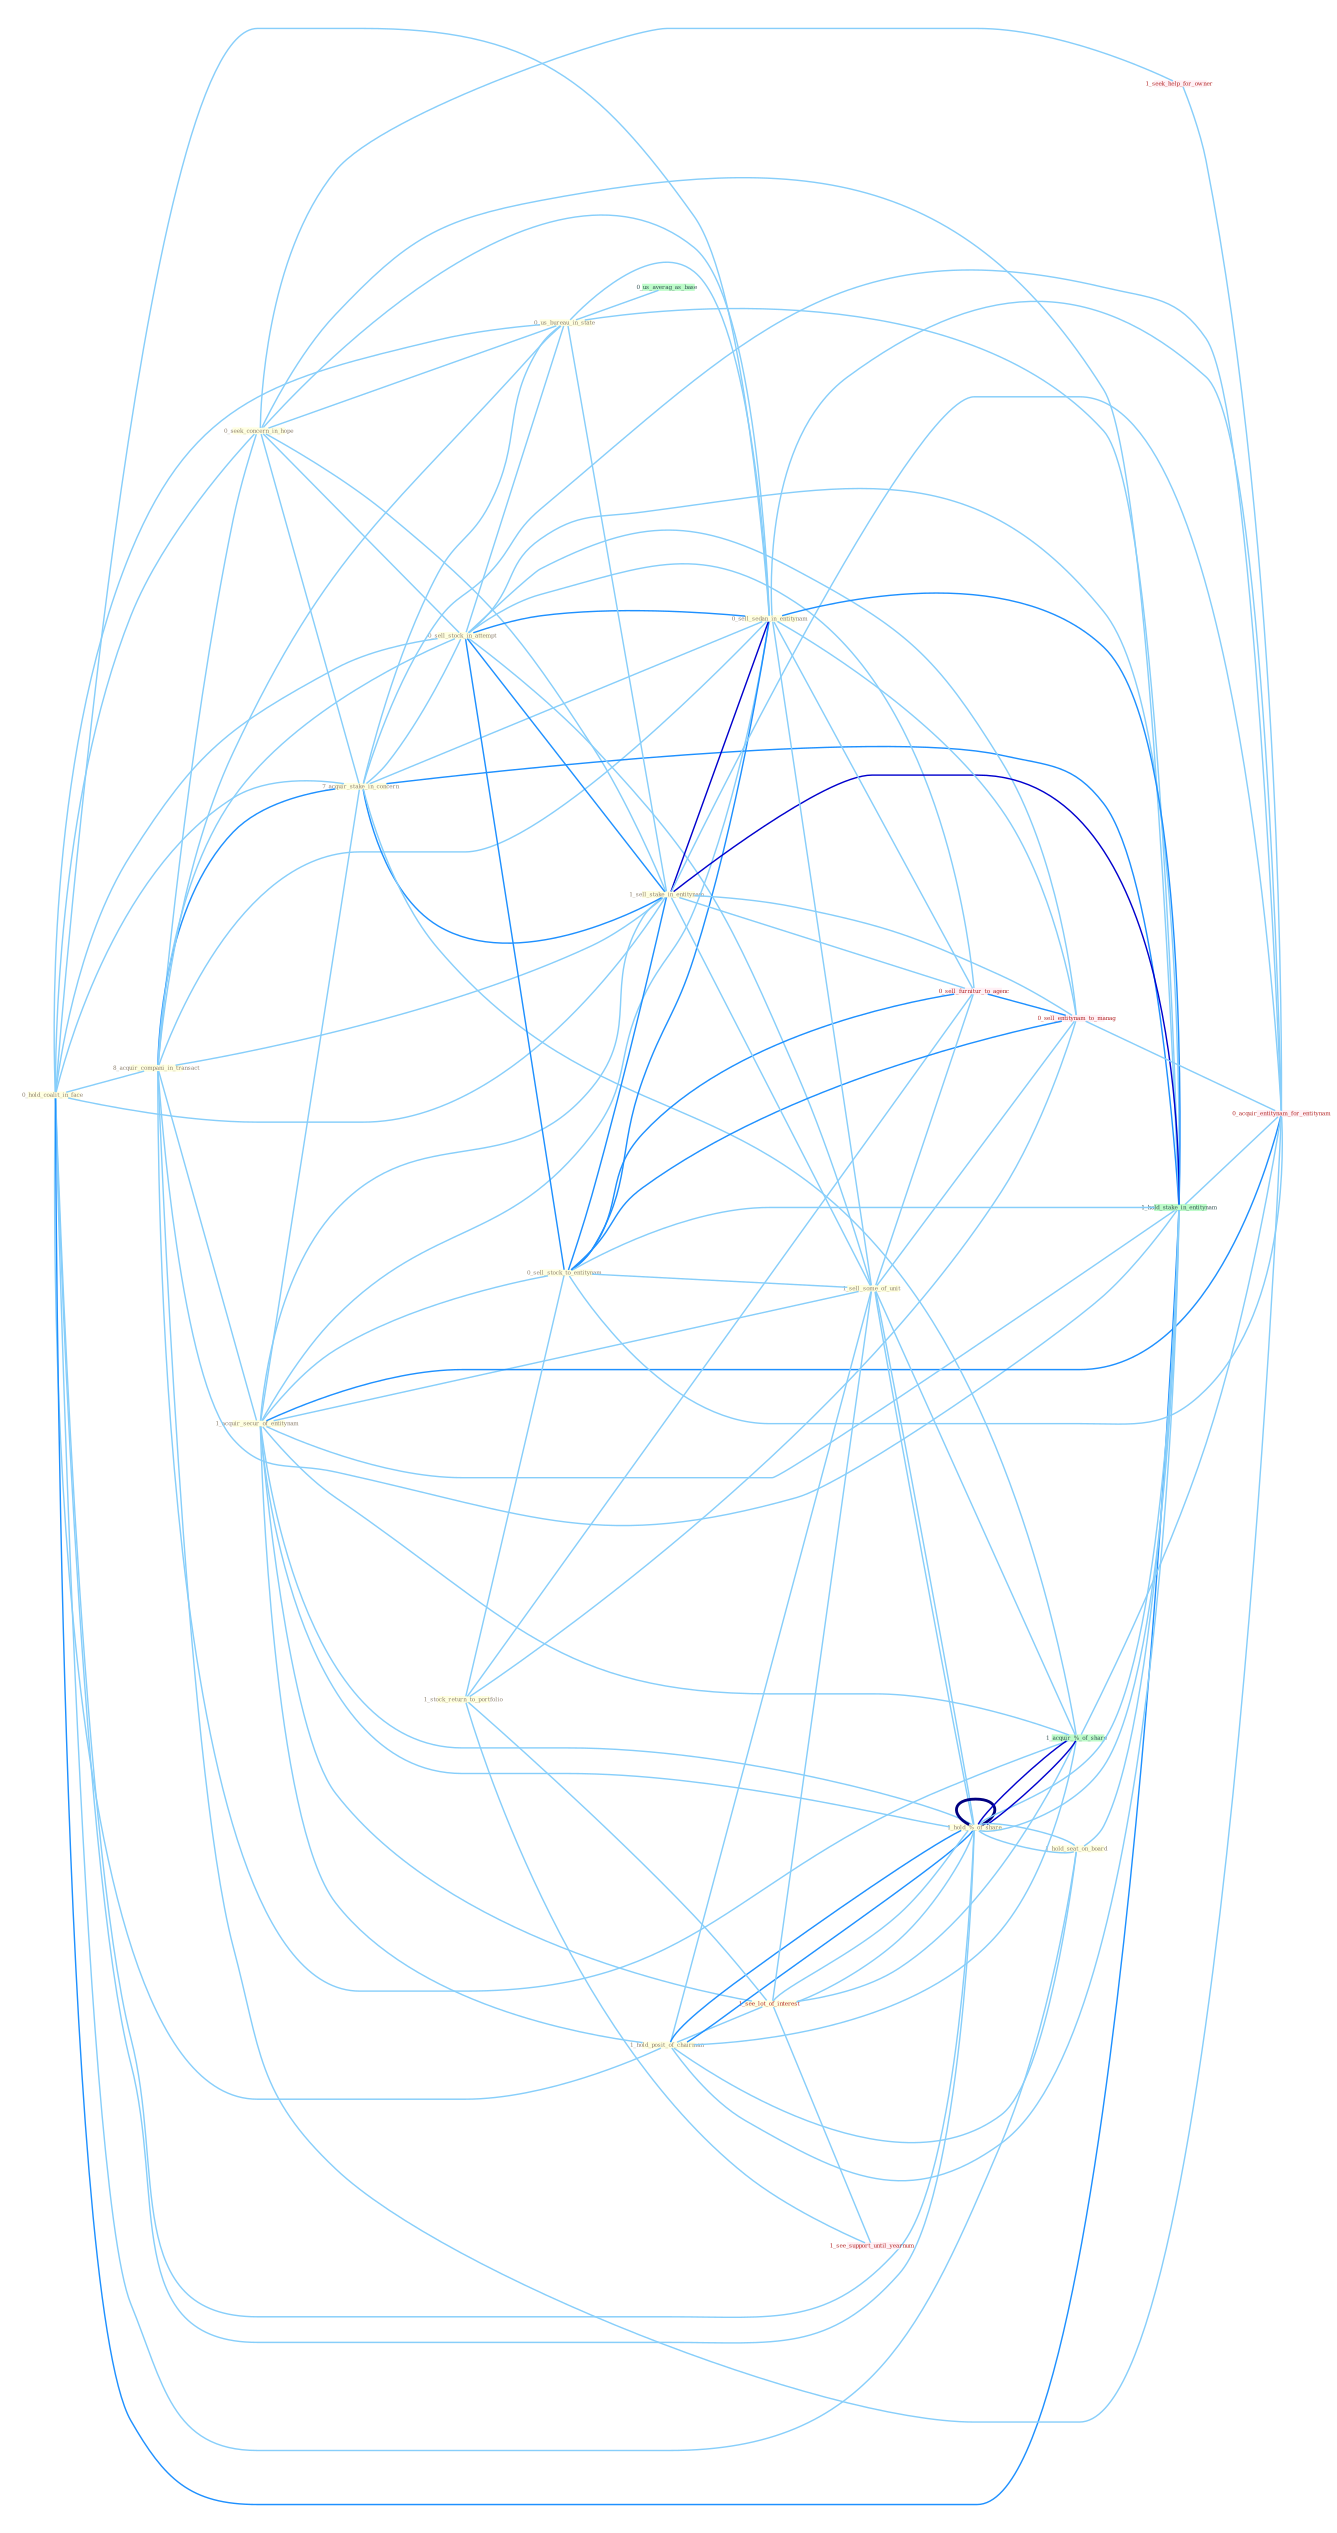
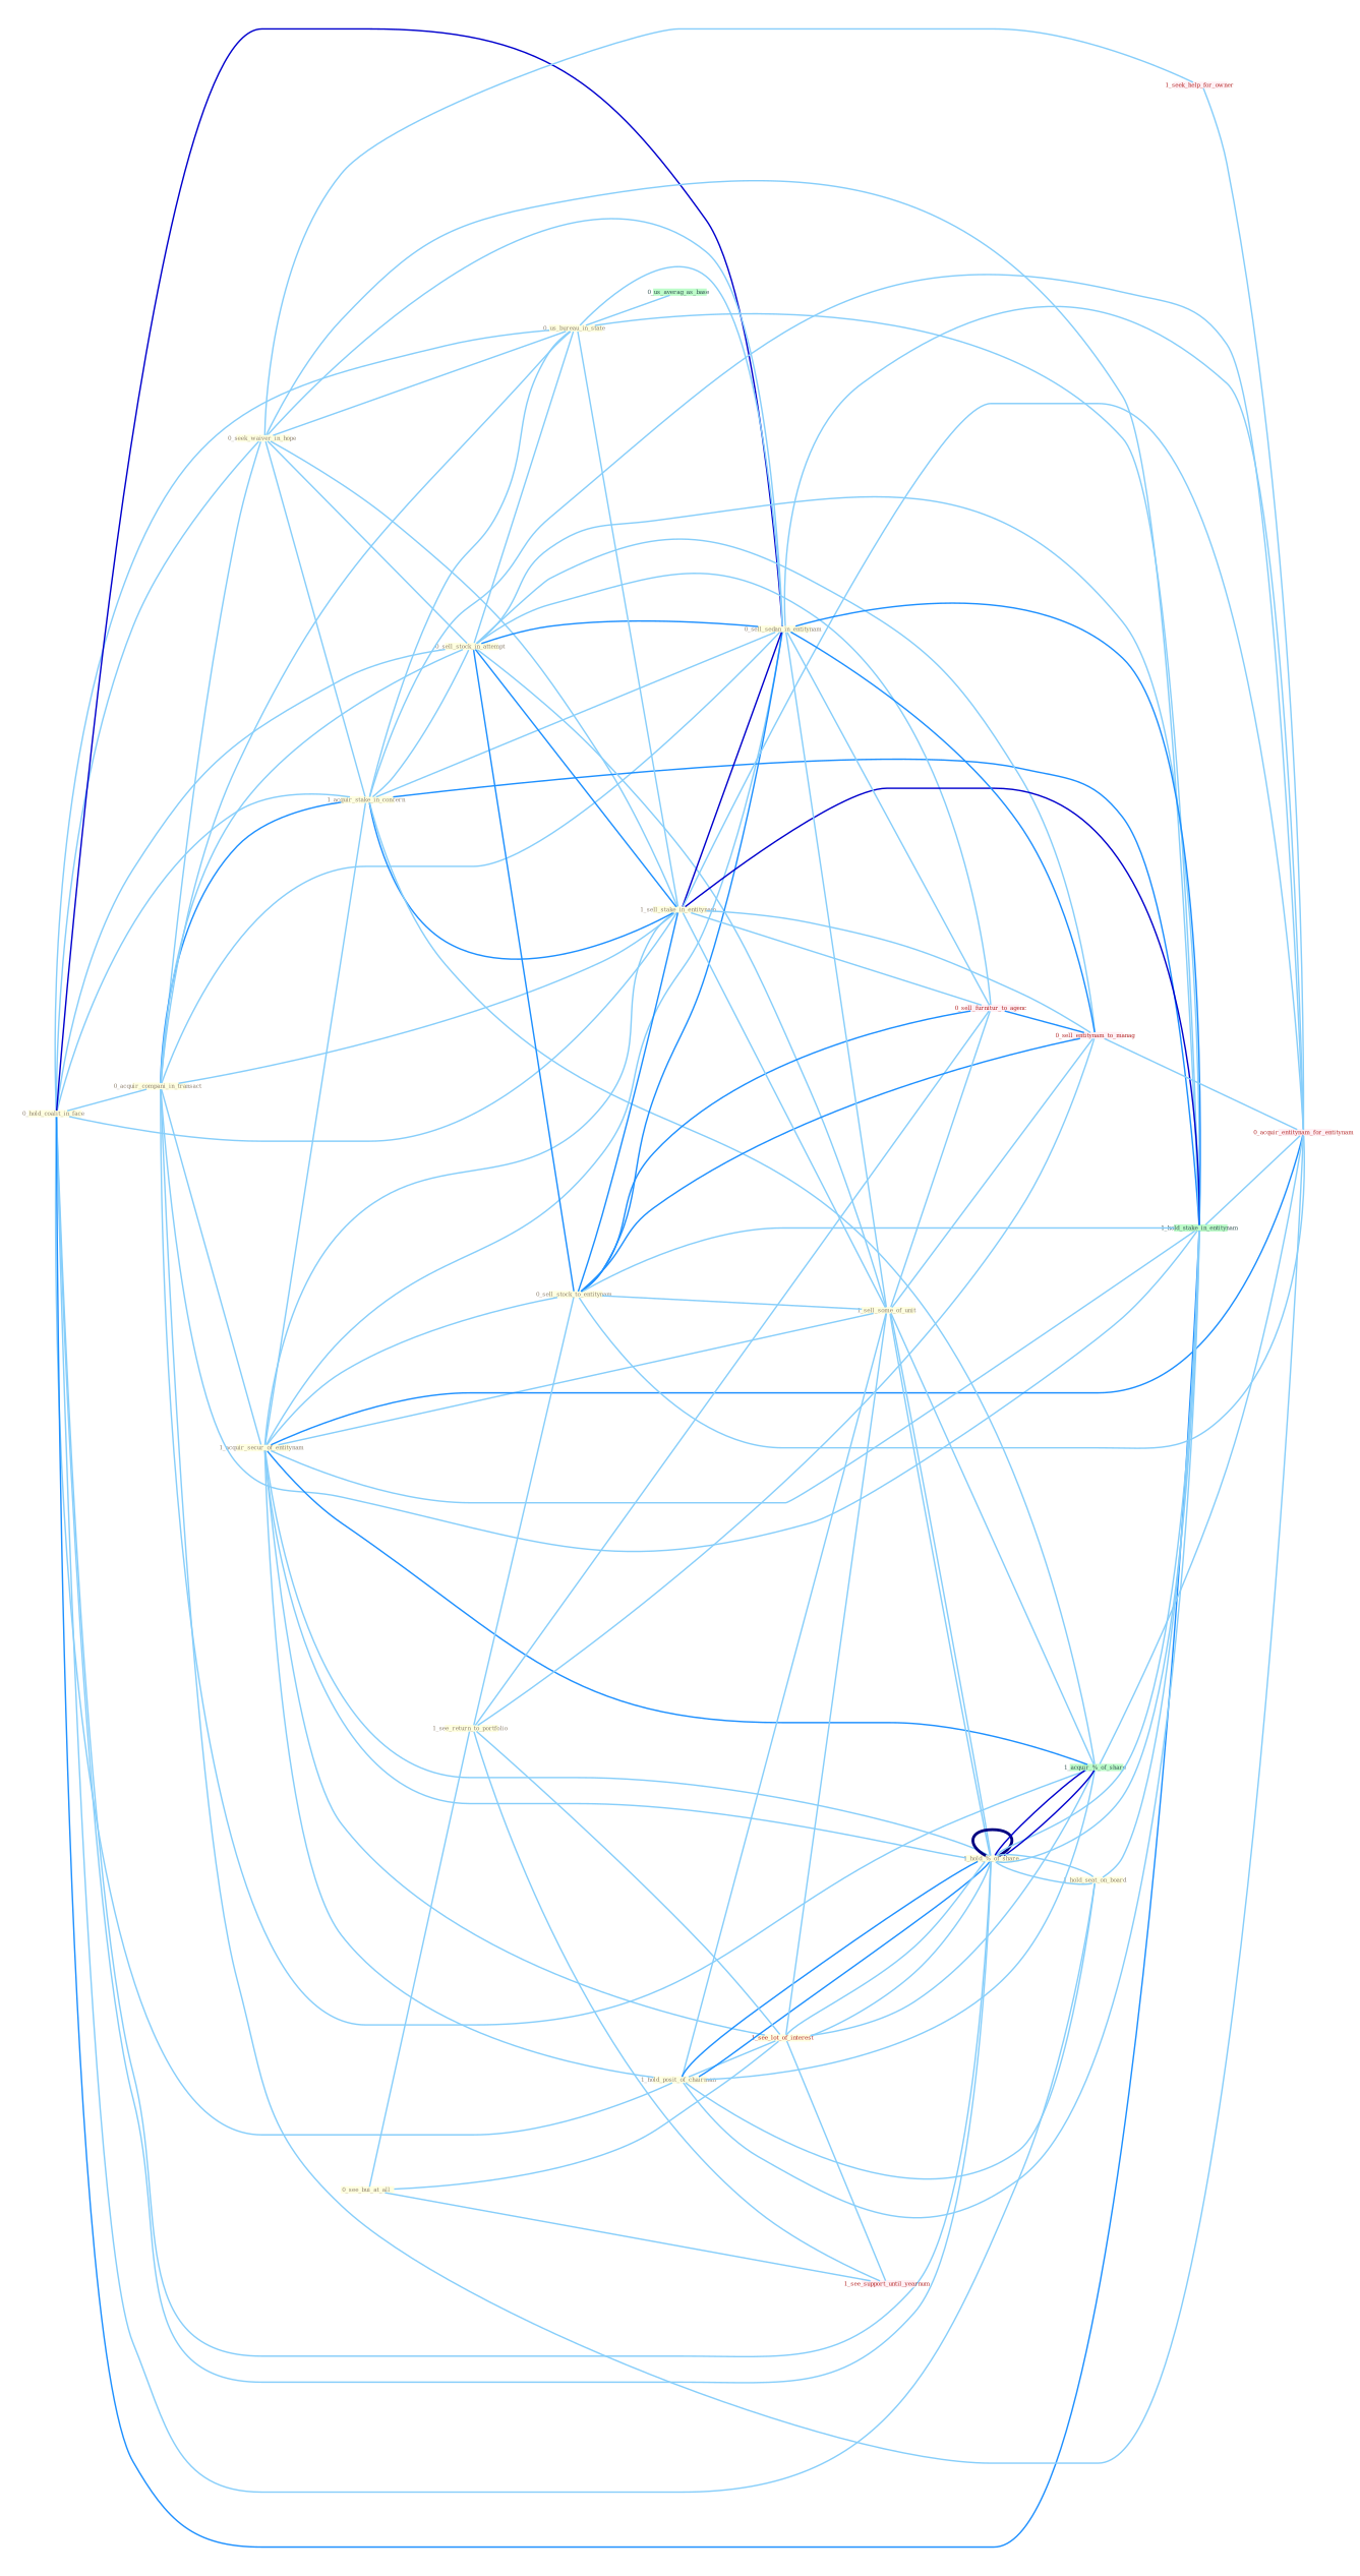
  graph {
    rankdir=LR
    node [color="#ffffe0" fixedsize=true fontcolor="#8b7d6b" fontsize=4 shape=polygon style=filled]
    edge [color="#87cefa" w=1]
    "0_hold_coalit_in_face " [height=.06 width=.5]
-   "0_acquir_compani_in_transact " [height=.06 width=.5 label="8_acquir_compani_in_transact"]
+   "0_acquir_compani_in_transact " [height=.06 width=.5]
    "1_acquir_secur_of_entitynam " [height=.06 width=.5]
-   "0_seek_waiver_in_hope " [height=.06 width=.5 label="0_seek_concern_in_hope"]
-   "1_acquir_stake_in_concern " [height=.06 width=.5 label="7_acquir_stake_in_concern"]
+   "0_seek_waiver_in_hope " [height=.06 width=.5]
+   "1_acquir_stake_in_concern " [height=.06 width=.5]
    "0_sell_stock_in_attempt " [height=.06 width=.5]
    "0_us_bureau_in_state " [height=.06 width=.5]
    "1_hold_posit_of_chairman " [height=.06 width=.5]
-   "1_see_return_to_portfolio " [height=.06 width=.5 label="1_stock_return_to_portfolio"]
+   "0_see_bui_at_all " [height=.06 width=.5]
+   "1_see_return_to_portfolio " [height=.06 width=.5]
    "0_sell_stock_to_entitynam " [height=.06 width=.5]
    "1_sell_stake_in_entitynam " [height=.06 width=.5]
    "0_sell_sedan_in_entitynam " [height=.06 width=.5]
    "1_see_lot_of_interest " [fontcolor="#b22222" height=.06 width=.5]
    "1_sell_some_of_unit " [height=.06 width=.5]
    "1_hold_%_of_share " [height=.06 width=.5]
    "1_hold_seat_on_board " [height=.06 width=.5]
    "1_seek_help_for_owner " [color="#fff0f5" fontcolor="#b22222" height=.06 width=.5]
    "1_see_support_until_yearnum " [color="#fff0f5" fontcolor="#b22222" height=.06 width=.5]
    "0_sell_furnitur_to_agenc " [color="#fff0f5" fontcolor="#b22222" height=.06 width=.5]
    "0_sell_entitynam_to_manag " [color="#fff0f5" fontcolor="#b22222" height=.06 width=.5]
    "0_acquir_entitynam_for_entitynam " [color="#fff0f5" fontcolor="#b22222" height=.06 width=.5]
    "1_hold_stake_in_entitynam " [color="#BDFCC9" fontcolor="#2f4f4f" height=.06 width=.5]
    "1_acquir_%_of_share " [color="#BDFCC9" fontcolor="#2f4f4f" height=.06 width=.5]
    "0_us_averag_as_base " [color="#BDFCC9" fontcolor="#2f4f4f" height=.06 width=.5]
    subgraph sub_1 {
      "0_hold_coalit_in_face "
      "0_acquir_compani_in_transact "
      "1_acquir_secur_of_entitynam "
      "0_seek_waiver_in_hope "
      "1_acquir_stake_in_concern "
      "0_sell_stock_in_attempt "
      "0_us_bureau_in_state "
      "1_hold_posit_of_chairman "
+     "0_see_bui_at_all "
      "1_see_return_to_portfolio "
      "0_sell_stock_to_entitynam "
      "1_sell_stake_in_entitynam "
      "0_sell_sedan_in_entitynam "
      "1_see_lot_of_interest "
      "1_sell_some_of_unit "
      "1_hold_%_of_share "
      "1_hold_seat_on_board "
    }
    subgraph sub_2 {
      "1_seek_help_for_owner "
      "1_see_support_until_yearnum "
      "0_sell_furnitur_to_agenc "
      "0_sell_entitynam_to_manag "
      "0_acquir_entitynam_for_entitynam "
    }
    "0_hold_coalit_in_face " -- "0_acquir_compani_in_transact "
    "0_hold_coalit_in_face " -- "0_seek_waiver_in_hope "
    "0_hold_coalit_in_face " -- "1_acquir_stake_in_concern "
    "0_hold_coalit_in_face " -- "0_sell_stock_in_attempt "
    "0_hold_coalit_in_face " -- "0_us_bureau_in_state "
    "0_hold_coalit_in_face " -- "1_hold_posit_of_chairman "
    "0_hold_coalit_in_face " -- "1_sell_stake_in_entitynam "
-   "0_hold_coalit_in_face " -- "0_sell_sedan_in_entitynam "
+   "0_hold_coalit_in_face " -- "0_sell_sedan_in_entitynam " [color="#0000cd"]
    "0_hold_coalit_in_face " -- "1_hold_%_of_share "
    "0_hold_coalit_in_face " -- "1_hold_%_of_share "
    "0_hold_coalit_in_face " -- "1_hold_seat_on_board "
    "0_hold_coalit_in_face " -- "1_hold_stake_in_entitynam " [color="#1e90ff" w=2]
    "0_acquir_compani_in_transact " -- "1_acquir_secur_of_entitynam "
    "0_acquir_compani_in_transact " -- "0_seek_waiver_in_hope "
    "0_acquir_compani_in_transact " -- "1_acquir_stake_in_concern " [color="#1e90ff" w=2]
    "0_acquir_compani_in_transact " -- "0_sell_stock_in_attempt "
    "0_acquir_compani_in_transact " -- "0_us_bureau_in_state "
    "0_acquir_compani_in_transact " -- "1_sell_stake_in_entitynam "
    "0_acquir_compani_in_transact " -- "0_sell_sedan_in_entitynam "
    "0_acquir_compani_in_transact " -- "0_acquir_entitynam_for_entitynam "
    "0_acquir_compani_in_transact " -- "1_hold_stake_in_entitynam "
    "0_acquir_compani_in_transact " -- "1_acquir_%_of_share "
    "1_acquir_secur_of_entitynam " -- "1_acquir_stake_in_concern "
    "1_acquir_secur_of_entitynam " -- "1_hold_posit_of_chairman "
    "1_acquir_secur_of_entitynam " -- "0_sell_stock_to_entitynam "
    "1_acquir_secur_of_entitynam " -- "1_sell_stake_in_entitynam "
    "1_acquir_secur_of_entitynam " -- "0_sell_sedan_in_entitynam "
    "1_acquir_secur_of_entitynam " -- "1_see_lot_of_interest "
    "1_acquir_secur_of_entitynam " -- "1_sell_some_of_unit "
    "1_acquir_secur_of_entitynam " -- "1_hold_%_of_share "
    "1_acquir_secur_of_entitynam " -- "1_hold_%_of_share "
    "1_acquir_secur_of_entitynam " -- "0_acquir_entitynam_for_entitynam " [color="#1e90ff" w=2]
    "1_acquir_secur_of_entitynam " -- "1_hold_stake_in_entitynam "
-   "1_acquir_secur_of_entitynam " -- "1_acquir_%_of_share " [w=2]
+   "1_acquir_secur_of_entitynam " -- "1_acquir_%_of_share " [color="#1e90ff" w=2]
    "0_seek_waiver_in_hope " -- "1_acquir_stake_in_concern "
    "0_seek_waiver_in_hope " -- "0_sell_stock_in_attempt "
    "0_seek_waiver_in_hope " -- "0_us_bureau_in_state "
    "0_seek_waiver_in_hope " -- "1_sell_stake_in_entitynam "
    "0_seek_waiver_in_hope " -- "0_sell_sedan_in_entitynam "
    "0_seek_waiver_in_hope " -- "1_seek_help_for_owner "
    "0_seek_waiver_in_hope " -- "1_hold_stake_in_entitynam "
    "1_acquir_stake_in_concern " -- "0_sell_stock_in_attempt "
    "1_acquir_stake_in_concern " -- "0_us_bureau_in_state "
    "1_acquir_stake_in_concern " -- "1_sell_stake_in_entitynam " [color="#1e90ff" w=2]
    "1_acquir_stake_in_concern " -- "0_sell_sedan_in_entitynam "
    "1_acquir_stake_in_concern " -- "0_acquir_entitynam_for_entitynam "
    "1_acquir_stake_in_concern " -- "1_hold_stake_in_entitynam " [color="#1e90ff" w=2]
    "1_acquir_stake_in_concern " -- "1_acquir_%_of_share "
    "0_sell_stock_in_attempt " -- "0_us_bureau_in_state "
    "0_sell_stock_in_attempt " -- "0_sell_stock_to_entitynam " [color="#1e90ff" w=2]
    "0_sell_stock_in_attempt " -- "1_sell_stake_in_entitynam " [color="#1e90ff" w=2]
    "0_sell_stock_in_attempt " -- "0_sell_sedan_in_entitynam " [color="#1e90ff" w=2]
    "0_sell_stock_in_attempt " -- "1_sell_some_of_unit "
    "0_sell_stock_in_attempt " -- "0_sell_furnitur_to_agenc "
    "0_sell_stock_in_attempt " -- "0_sell_entitynam_to_manag "
    "0_sell_stock_in_attempt " -- "1_hold_stake_in_entitynam "
    "0_us_bureau_in_state " -- "1_sell_stake_in_entitynam "
    "0_us_bureau_in_state " -- "0_sell_sedan_in_entitynam "
    "0_us_bureau_in_state " -- "1_hold_stake_in_entitynam "
    "0_us_bureau_in_state " -- "0_us_averag_as_base "
    "1_hold_posit_of_chairman " -- "1_see_lot_of_interest "
    "1_hold_posit_of_chairman " -- "1_sell_some_of_unit "
    "1_hold_posit_of_chairman " -- "1_hold_%_of_share " [color="#1e90ff" w=2]
    "1_hold_posit_of_chairman " -- "1_hold_%_of_share " [color="#1e90ff" w=2]
    "1_hold_posit_of_chairman " -- "1_hold_seat_on_board "
    "1_hold_posit_of_chairman " -- "1_hold_stake_in_entitynam "
    "1_hold_posit_of_chairman " -- "1_acquir_%_of_share "
+   "0_see_bui_at_all " -- "1_see_return_to_portfolio "
+   "0_see_bui_at_all " -- "1_see_lot_of_interest "
+   "0_see_bui_at_all " -- "1_see_support_until_yearnum "
    "1_see_return_to_portfolio " -- "0_sell_stock_to_entitynam "
    "1_see_return_to_portfolio " -- "1_see_lot_of_interest "
    "1_see_return_to_portfolio " -- "1_see_support_until_yearnum "
    "1_see_return_to_portfolio " -- "0_sell_furnitur_to_agenc "
    "1_see_return_to_portfolio " -- "0_sell_entitynam_to_manag "
    "0_sell_stock_to_entitynam " -- "1_sell_stake_in_entitynam " [color="#1e90ff" w=2]
    "0_sell_stock_to_entitynam " -- "0_sell_sedan_in_entitynam " [color="#1e90ff" w=2]
    "0_sell_stock_to_entitynam " -- "1_sell_some_of_unit "
    "0_sell_stock_to_entitynam " -- "0_sell_furnitur_to_agenc " [color="#1e90ff" w=2]
    "0_sell_stock_to_entitynam " -- "0_sell_entitynam_to_manag " [color="#1e90ff" w=2]
    "0_sell_stock_to_entitynam " -- "0_acquir_entitynam_for_entitynam "
    "0_sell_stock_to_entitynam " -- "1_hold_stake_in_entitynam "
    "1_sell_stake_in_entitynam " -- "0_sell_sedan_in_entitynam " [color="#0000cd" w=3]
    "1_sell_stake_in_entitynam " -- "1_sell_some_of_unit "
    "1_sell_stake_in_entitynam " -- "0_sell_furnitur_to_agenc "
    "1_sell_stake_in_entitynam " -- "0_sell_entitynam_to_manag "
    "1_sell_stake_in_entitynam " -- "0_acquir_entitynam_for_entitynam "
    "1_sell_stake_in_entitynam " -- "1_hold_stake_in_entitynam " [color="#0000cd" w=3]
    "0_sell_sedan_in_entitynam " -- "1_sell_some_of_unit "
    "0_sell_sedan_in_entitynam " -- "0_sell_furnitur_to_agenc "
-   "0_sell_sedan_in_entitynam " -- "0_sell_entitynam_to_manag "
+   "0_sell_sedan_in_entitynam " -- "0_sell_entitynam_to_manag " [color="#1e90ff"]
    "0_sell_sedan_in_entitynam " -- "0_acquir_entitynam_for_entitynam "
    "0_sell_sedan_in_entitynam " -- "1_hold_stake_in_entitynam " [color="#1e90ff" w=2]
    "1_see_lot_of_interest " -- "1_sell_some_of_unit "
    "1_see_lot_of_interest " -- "1_hold_%_of_share "
    "1_see_lot_of_interest " -- "1_hold_%_of_share "
    "1_see_lot_of_interest " -- "1_see_support_until_yearnum "
    "1_see_lot_of_interest " -- "1_acquir_%_of_share "
    "1_sell_some_of_unit " -- "1_hold_%_of_share "
    "1_sell_some_of_unit " -- "1_hold_%_of_share "
    "1_sell_some_of_unit " -- "0_sell_furnitur_to_agenc "
    "1_sell_some_of_unit " -- "0_sell_entitynam_to_manag "
    "1_sell_some_of_unit " -- "1_acquir_%_of_share "
    "1_hold_%_of_share " -- "1_hold_%_of_share " [color="#000080" style=bold w=4]
    "1_hold_%_of_share " -- "1_hold_seat_on_board "
    "1_hold_%_of_share " -- "1_hold_stake_in_entitynam "
    "1_hold_%_of_share " -- "1_hold_stake_in_entitynam "
    "1_hold_%_of_share " -- "1_acquir_%_of_share " [color="#0000cd" w=3]
    "1_hold_%_of_share " -- "1_acquir_%_of_share " [color="#0000cd" w=3]
    "1_hold_seat_on_board " -- "1_hold_%_of_share "
    "1_hold_seat_on_board " -- "1_hold_stake_in_entitynam "
    "1_seek_help_for_owner " -- "0_acquir_entitynam_for_entitynam "
    "0_sell_furnitur_to_agenc " -- "0_sell_entitynam_to_manag " [color="#1e90ff" w=2]
    "0_sell_entitynam_to_manag " -- "0_acquir_entitynam_for_entitynam "
    "1_hold_stake_in_entitynam " -- "0_acquir_entitynam_for_entitynam "
    "1_acquir_%_of_share " -- "0_acquir_entitynam_for_entitynam "
  }
